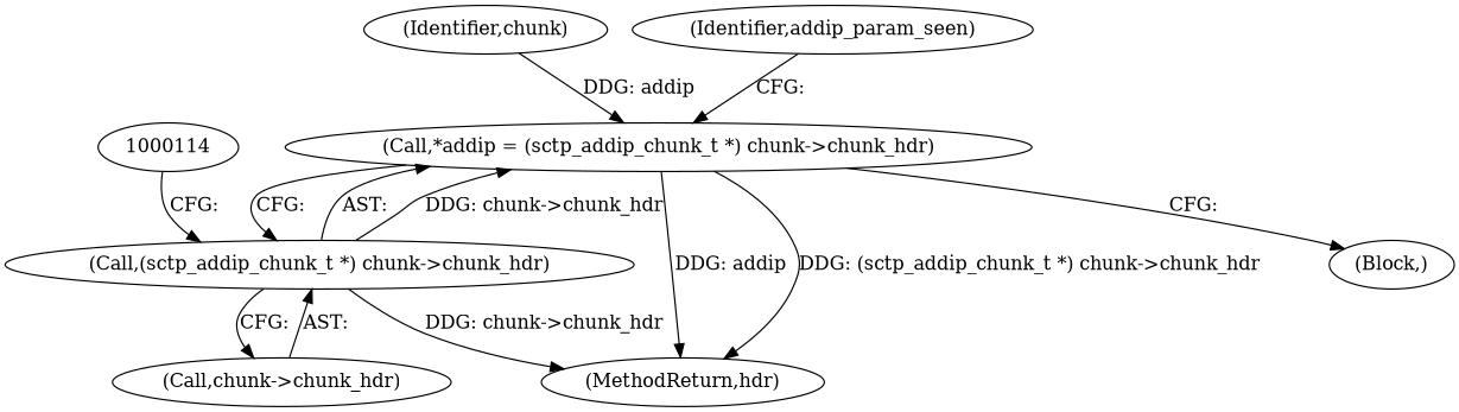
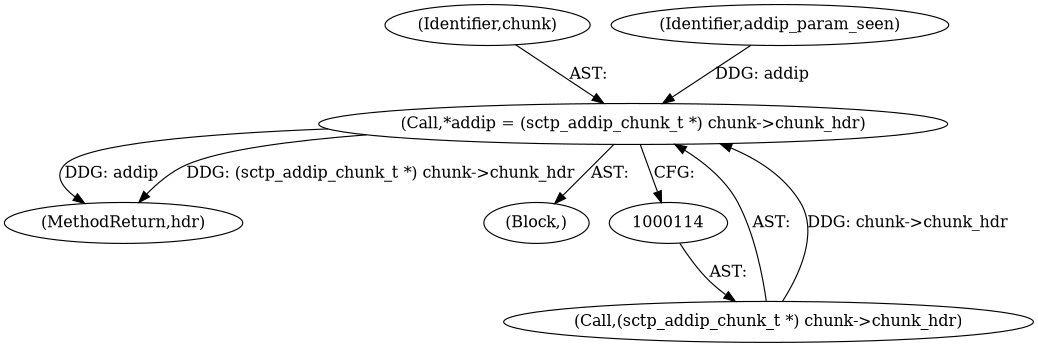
  digraph {
    n1 [label="(Call,*addip = (sctp_addip_chunk_t *) chunk->chunk_hdr)"]
    n2 [label="(Call,(sctp_addip_chunk_t *) chunk->chunk_hdr)"]
    n3 [label="(MethodReturn,hdr)"]
    n4 [label="(Block,)"]
-   n5 [label="(Call,chunk->chunk_hdr)"]
    n6 [label="(Identifier,chunk)"]
    n7 [label="(Identifier,addip_param_seen)"]
    1000114
-   n1 -> n2 [label="CFG: "]
+   n1 -> 1000114 [label="CFG: "]
    n1 -> n3 [label="DDG: addip"]
    n1 -> n3 [label="DDG: (sctp_addip_chunk_t *) chunk->chunk_hdr"]
-   n1 -> n4 [label="CFG: "]
+   n1 -> n4 [label="AST: "]
    n2 -> n1 [label="AST: "]
    n2 -> n1 [label="DDG: chunk->chunk_hdr"]
-   n2 -> n3 [label="DDG: chunk->chunk_hdr"]
-   n2 -> n5 [label="CFG: "]
-   n5 -> n2 [label="AST: "]
-   n6 -> n1 [label="DDG: addip"]
-   n7 -> n1 [label="CFG: "]
-   1000114 -> n2 [label="CFG: "]
+   n6 -> n1 [label="AST: "]
+   n7 -> n1 [label="DDG: addip"]
+   1000114 -> n2 [label="AST: "]
  }
